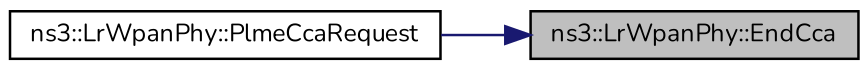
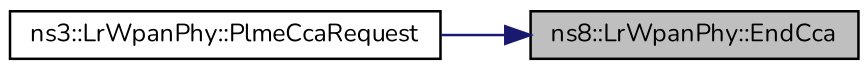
  digraph {
    rankdir=RL
    fontname=Nunito
    node [color=black fontname=Nunito fontsize=10 shape=record style=filled]
-   n1 [fillcolor=grey75 fontcolor=black height=0.2 label="ns3::LrWpanPhy::EndCca" width=0.4]
+   n1 [fillcolor=grey75 fontcolor=black height=0.2 label="ns8::LrWpanPhy::EndCca" width=0.4]
    n2 [fillcolor=white height=0.2 label="ns3::LrWpanPhy::PlmeCcaRequest" width=0.4]
    n1 -> n2 [color=midnightblue dir=back fontname=Nunito fontsize=10 labelfontname=Helvetica labelfontsize=10 style=solid]
  }
